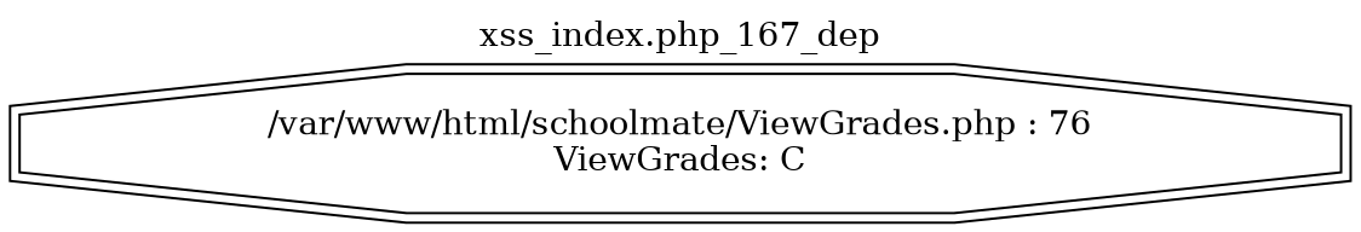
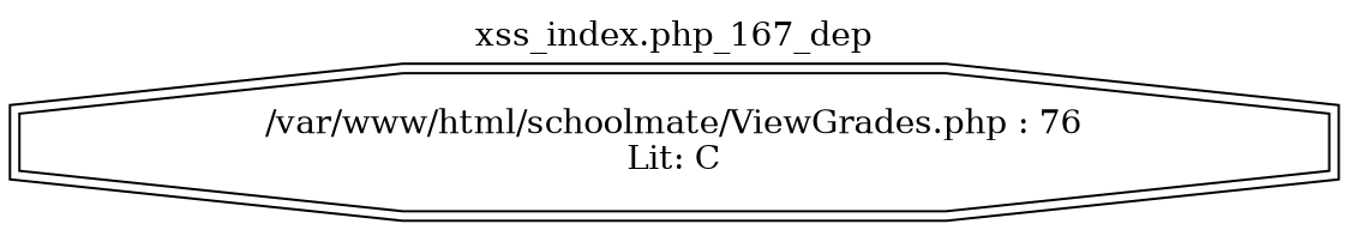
  digraph {
    label="xss_index.php_167_dep"
    labelloc=t
-   n1 [label="/var/www/html/schoolmate/ViewGrades.php : 76\nViewGrades: C\n" shape=doubleoctagon]
+   n1 [label="/var/www/html/schoolmate/ViewGrades.php : 76\nLit: C\n" shape=doubleoctagon]
  }
